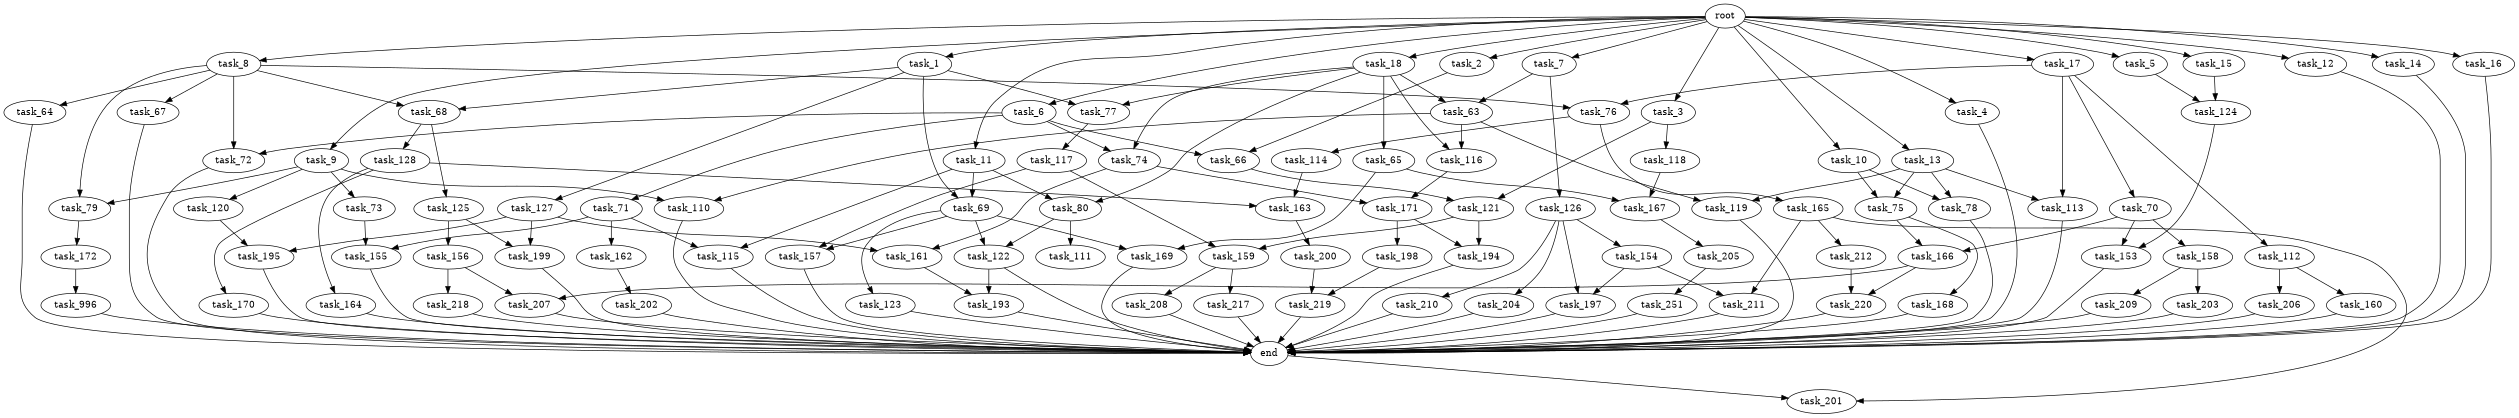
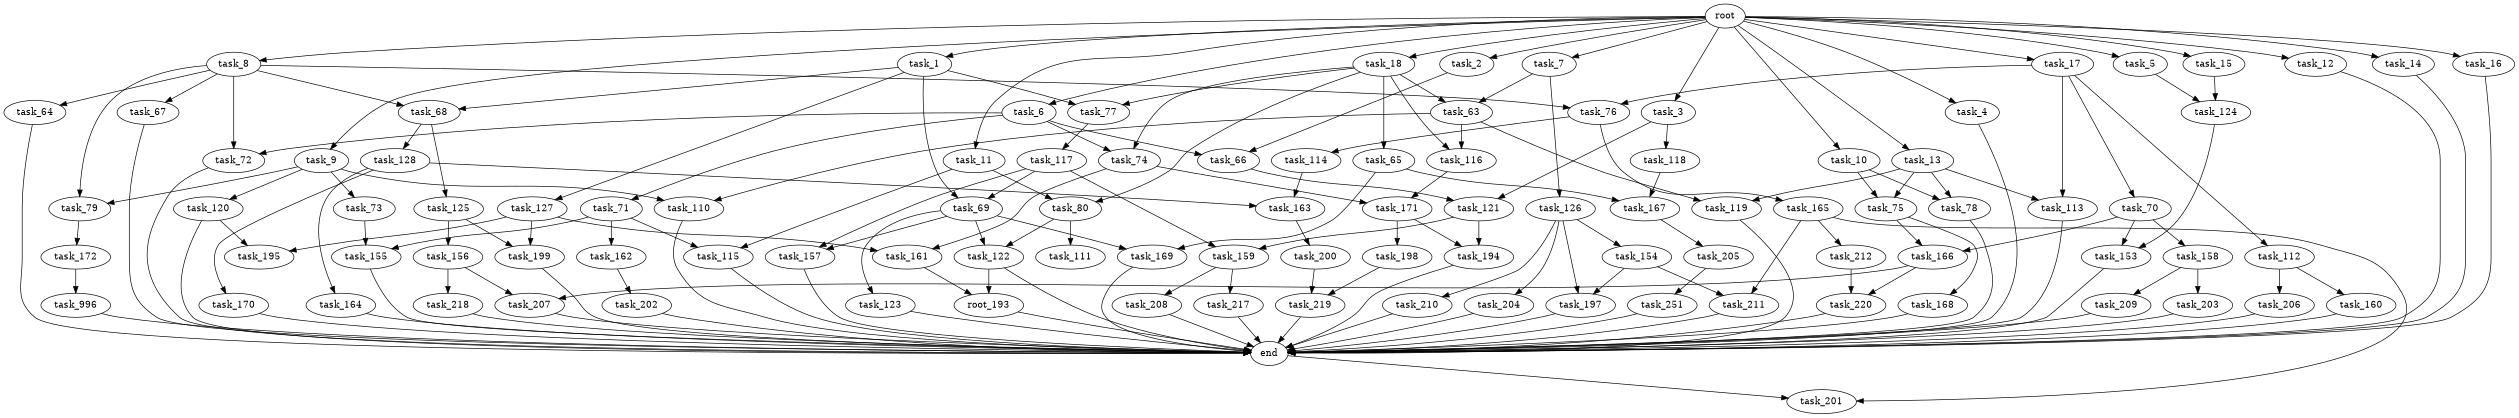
  digraph {
    root
    task_1
    task_2
    task_3
    task_4
    task_5
    task_6
    task_7
    task_8
    task_9
    task_10
    task_11
    task_12
    task_13
    task_14
    task_15
    task_16
    task_17
    task_18
    task_68
    task_69
    task_77
    task_127
    task_66
    task_118
    task_121
    end
    task_124
    task_71
    task_72
    task_74
    task_63
    task_126
    task_64
    task_67
    task_76
    task_79
    task_73
    task_110
    task_120
    task_75
    task_78
    task_80
    task_115
    task_113
    task_119
    task_70
    task_112
    task_65
    task_116
    task_125
    task_128
    task_169
    task_122
    task_123
    task_157
    task_117
    task_161
    task_195
    task_199
    task_167
    task_159
    task_194
    task_201
    task_153
    task_155
    task_162
    task_171
    task_154
    task_197
    task_204
    task_210
    task_114
    task_165
    task_172
    task_166
    task_168
    task_111
    task_158
    task_160
    task_206
    task_205
    task_156
    task_163
    task_164
    task_170
-   task_193
+   task_193 [label=root_193]
    task_203
    task_209
    task_207
    task_220
    task_202
    task_198
    task_211
    task_212
    n96 [label=task_996]
    task_200
    task_208
    task_217
    task_218
    task_219
    n102 [label=task_251]
    root -> task_1
    root -> task_2
    root -> task_3
    root -> task_4
    root -> task_5
    root -> task_6
    root -> task_7
    root -> task_8
    root -> task_9
    root -> task_10
    root -> task_11
    root -> task_12
    root -> task_13
    root -> task_14
    root -> task_15
    root -> task_16
    root -> task_17
    root -> task_18
    task_1 -> task_68
    task_1 -> task_69
    task_1 -> task_77
    task_1 -> task_127
    task_2 -> task_66
    task_3 -> task_118
    task_3 -> task_121
    task_4 -> end
    task_5 -> task_124
    task_6 -> task_66
    task_6 -> task_71
    task_6 -> task_72
    task_6 -> task_74
    task_7 -> task_63
    task_7 -> task_126
    task_8 -> task_68
    task_8 -> task_72
    task_8 -> task_64
    task_8 -> task_67
    task_8 -> task_76
    task_8 -> task_79
    task_9 -> task_79
    task_9 -> task_73
    task_9 -> task_110
    task_9 -> task_120
    task_10 -> task_75
    task_10 -> task_78
-   task_11 -> task_69
+   task_117 -> task_69
    task_11 -> task_80
    task_11 -> task_115
    task_12 -> end
    task_13 -> task_75
    task_13 -> task_78
    task_13 -> task_113
    task_13 -> task_119
    task_14 -> end
    task_15 -> task_124
    task_16 -> end
    task_17 -> task_76
    task_17 -> task_113
    task_17 -> task_70
    task_17 -> task_112
    task_18 -> task_77
    task_18 -> task_74
    task_18 -> task_63
    task_18 -> task_80
    task_18 -> task_65
    task_18 -> task_116
    task_68 -> task_125
    task_68 -> task_128
    task_69 -> task_169
    task_69 -> task_122
    task_69 -> task_123
    task_69 -> task_157
    task_77 -> task_117
    task_127 -> task_161
    task_127 -> task_195
    task_127 -> task_199
    task_66 -> task_121
    task_118 -> task_167
    task_121 -> task_159
    task_121 -> task_194
    end -> task_201
    task_124 -> task_153
    task_71 -> task_115
    task_71 -> task_155
    task_71 -> task_162
    task_72 -> end
    task_74 -> task_161
    task_74 -> task_171
    task_63 -> task_110
    task_63 -> task_119
    task_63 -> task_116
    task_126 -> task_154
    task_126 -> task_197
    task_126 -> task_204
    task_126 -> task_210
    task_64 -> end
    task_67 -> end
    task_76 -> task_114
    task_76 -> task_165
    task_79 -> task_172
    task_73 -> task_155
    task_110 -> end
    task_120 -> task_195
    task_75 -> task_166
    task_75 -> task_168
    task_78 -> end
    task_80 -> task_122
    task_80 -> task_111
    task_115 -> end
    task_113 -> end
    task_119 -> end
    task_70 -> task_153
    task_70 -> task_166
    task_70 -> task_158
    task_112 -> task_160
    task_112 -> task_206
    task_65 -> task_169
    task_65 -> task_167
    task_116 -> task_171
    task_125 -> task_199
    task_125 -> task_156
    task_128 -> task_163
    task_128 -> task_164
    task_128 -> task_170
    task_169 -> end
    task_122 -> end
    task_122 -> task_193
    task_123 -> end
    task_157 -> end
    task_117 -> task_157
    task_117 -> task_159
    task_161 -> task_193
-   task_195 -> end
+   task_120 -> end
    task_199 -> end
    task_167 -> task_205
    task_159 -> task_208
    task_159 -> task_217
    task_194 -> end
    task_153 -> end
    task_155 -> end
    task_162 -> task_202
    task_171 -> task_194
    task_171 -> task_198
    task_154 -> task_197
    task_154 -> task_211
    task_197 -> end
    task_204 -> end
    task_210 -> end
    task_114 -> task_163
    task_165 -> task_201
    task_165 -> task_211
    task_165 -> task_212
    task_172 -> n96
    task_166 -> task_207
    task_166 -> task_220
    task_168 -> end
    task_158 -> task_203
    task_158 -> task_209
    task_160 -> end
    task_206 -> end
    task_205 -> n102
    task_156 -> task_207
    task_156 -> task_218
    task_163 -> task_200
    task_164 -> end
    task_170 -> end
    task_193 -> end
    task_203 -> end
    task_209 -> end
    task_207 -> end
    task_220 -> end
    task_202 -> end
    task_198 -> task_219
    task_211 -> end
    task_212 -> task_220
    n96 -> end
    task_200 -> task_219
    task_208 -> end
    task_217 -> end
    task_218 -> end
    task_219 -> end
    n102 -> end
  }
